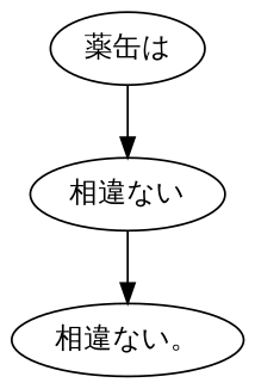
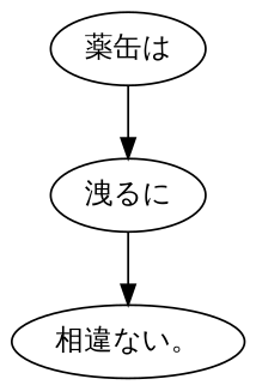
  digraph {
    fontname="Noto Sans"
    node [fontname="Noto Sans"]
    edge [fontname="Noto Sans"]
    n1 [label="薬缶は"]
-   n2 [label="相違ない"]
+   n2 [label="洩るに"]
    n3 [label="相違ない。"]
    n1 -> n2
    n2 -> n3
  }
